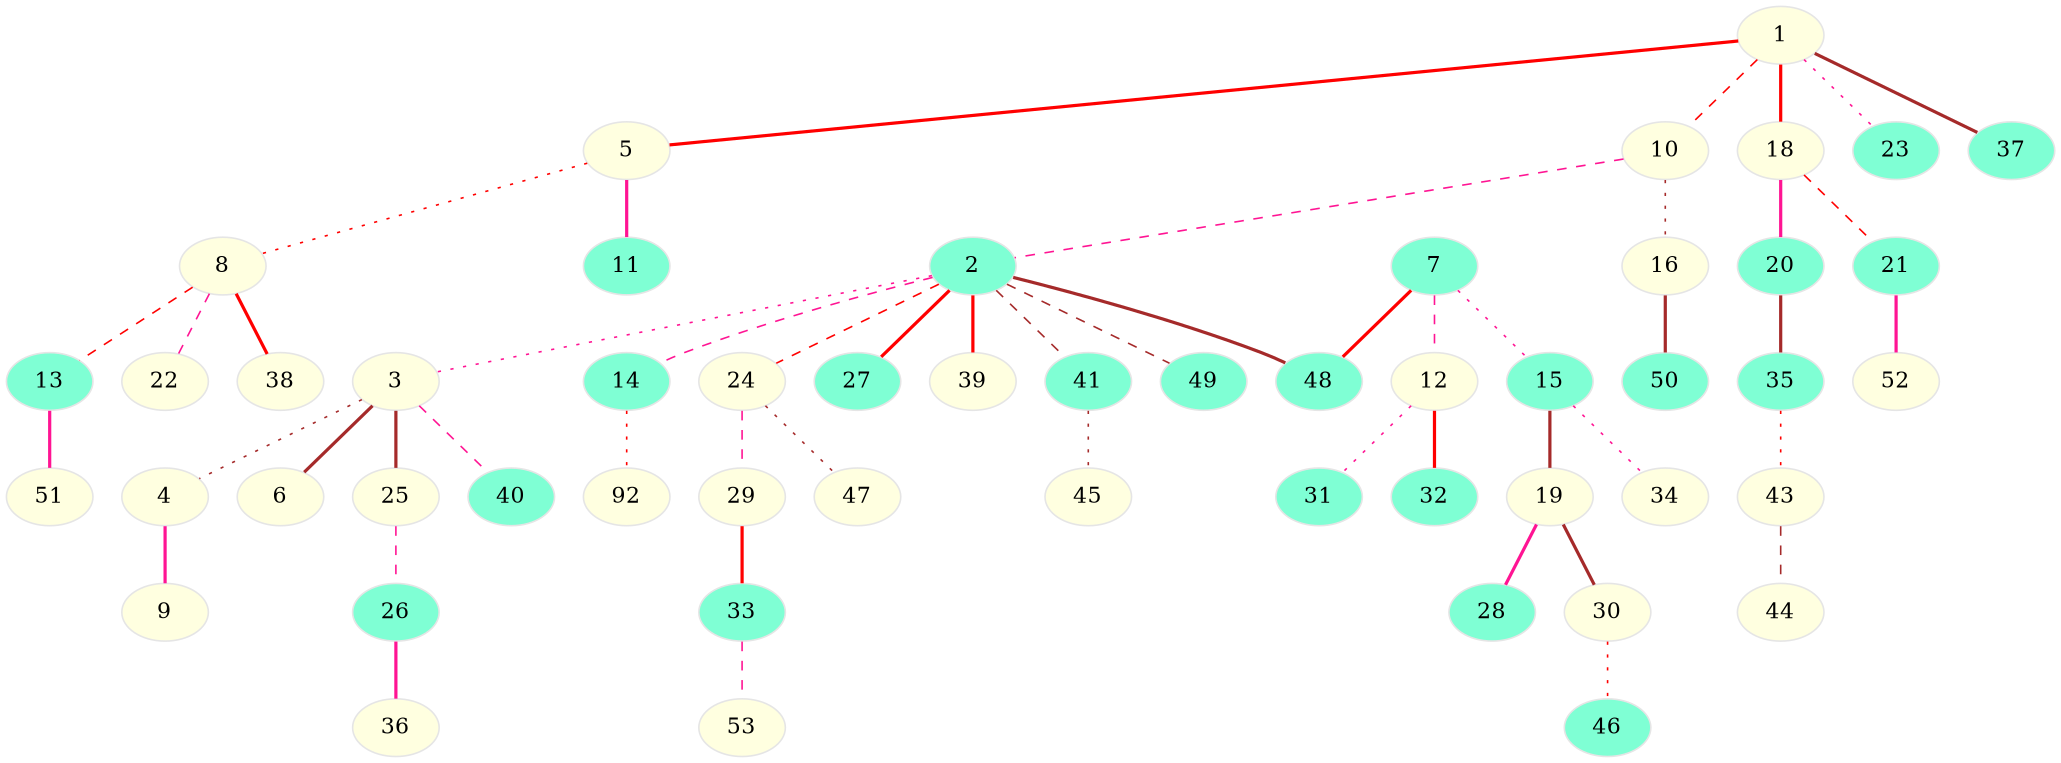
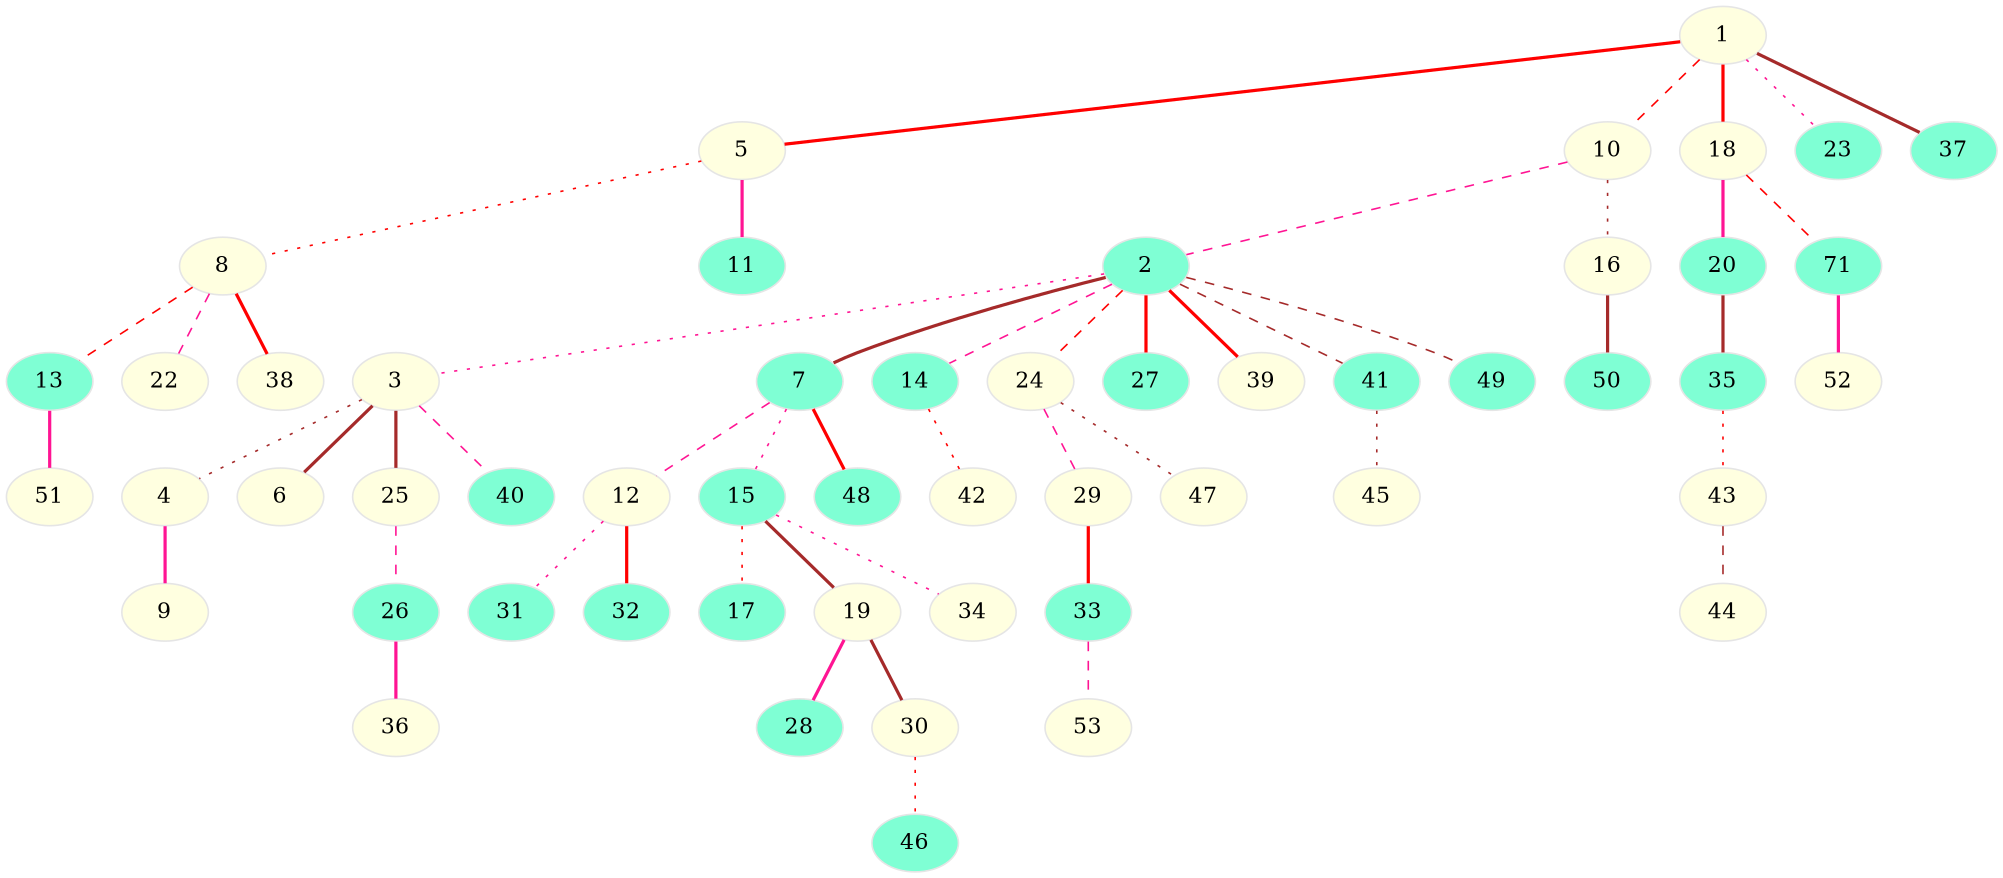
  graph {
    node [color=gray90 fillcolor=lightyellow style=filled]
    edge [color=deeppink style=bold]
    1
    5
    10
    18
    23 [fillcolor=aquamarine]
    37 [fillcolor=aquamarine]
    2 [fillcolor=aquamarine]
    3
    7 [fillcolor=aquamarine]
    14 [fillcolor=aquamarine]
    24
    27 [fillcolor=aquamarine]
    39
    41 [fillcolor=aquamarine]
    49 [fillcolor=aquamarine]
    8
    11 [fillcolor=aquamarine]
    16
    20 [fillcolor=aquamarine]
-   21 [fillcolor=aquamarine]
+   21 [fillcolor=aquamarine label=71]
    4
    6
    25
    40 [fillcolor=aquamarine]
    12
    15 [fillcolor=aquamarine]
    48 [fillcolor=aquamarine]
-   42 [label=92]
+   42
    29
    47
    45
    9
    26 [fillcolor=aquamarine]
    13 [fillcolor=aquamarine]
    22
    38
    31 [fillcolor=aquamarine]
    32 [fillcolor=aquamarine]
+   17 [fillcolor=aquamarine]
    19
    34
    51
    50 [fillcolor=aquamarine]
    28 [fillcolor=aquamarine]
    30
    35 [fillcolor=aquamarine]
    52
    46 [fillcolor=aquamarine]
    43
    33 [fillcolor=aquamarine]
    36
    53
    44
    1 -- 5 [color=red]
    1 -- 10 [color=red style=dashed]
    1 -- 18 [color=red]
    1 -- 23 [style=dotted]
    1 -- 37 [color=brown]
    5 -- 8 [color=red style=dotted]
    5 -- 11
    10 -- 2 [style=dashed]
    10 -- 16 [color=brown style=dotted]
    18 -- 20
    18 -- 21 [color=red style=dashed]
    2 -- 3 [style=dotted]
-   2 -- 48 [color=brown]
+   2 -- 7 [color=brown]
    2 -- 14 [style=dashed]
    2 -- 24 [color=red style=dashed]
    2 -- 27 [color=red]
    2 -- 39 [color=red]
    2 -- 41 [color=brown style=dashed]
    2 -- 49 [color=brown style=dashed]
    3 -- 4 [color=brown style=dotted]
    3 -- 6 [color=brown]
    3 -- 25 [color=brown]
    3 -- 40 [style=dashed]
    7 -- 12 [style=dashed]
    7 -- 15 [style=dotted]
    7 -- 48 [color=red]
    14 -- 42 [color=red style=dotted]
    24 -- 29 [style=dashed]
    24 -- 47 [color=brown style=dotted]
    41 -- 45 [color=brown style=dotted]
    8 -- 13 [color=red style=dashed]
    8 -- 22 [style=dashed]
    8 -- 38 [color=red]
    16 -- 50 [color=brown]
    20 -- 35 [color=brown]
    21 -- 52
    4 -- 9
    25 -- 26 [style=dashed]
    12 -- 31 [style=dotted]
    12 -- 32 [color=red]
+   15 -- 17 [color=red style=dotted]
    15 -- 19 [color=brown]
    15 -- 34 [style=dotted]
    29 -- 33 [color=red]
    26 -- 36
    13 -- 51
    19 -- 28
    19 -- 30 [color=brown]
    30 -- 46 [color=red style=dotted]
    35 -- 43 [color=red style=dotted]
    43 -- 44 [color=brown style=dashed]
    33 -- 53 [style=dashed]
  }
